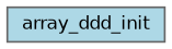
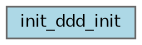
  digraph {
    rankdir=LR
-   n1 [color=grey40 fillcolor=lightblue fontname=Helvetica fontsize=10 height=0.2 label=array_ddd_init shape=box style=filled width=0.4]
+   n1 [color=grey40 fillcolor=lightblue fontname=Helvetica fontsize=10 height=0.2 label=init_ddd_init shape=box style=filled width=0.4]
  }
